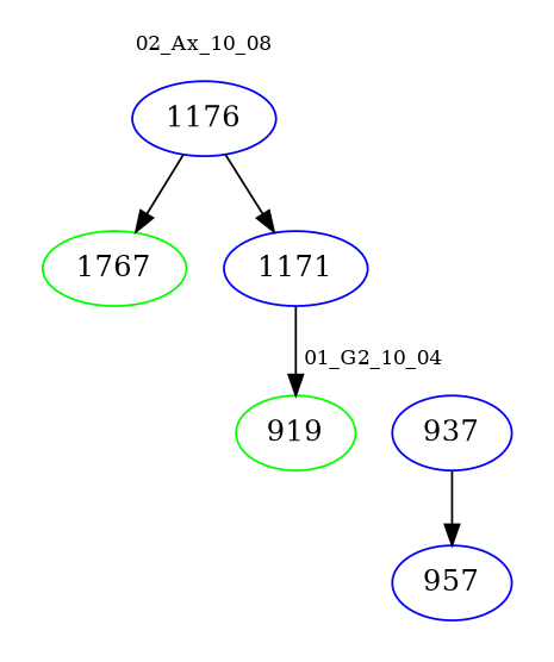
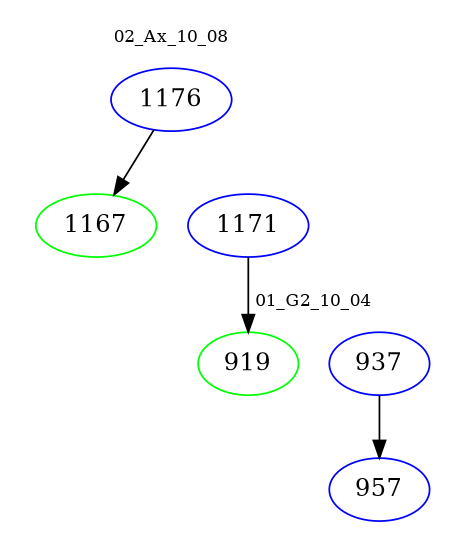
  digraph {
    node [color=blue]
    edge [color=black]
    n1 [label=1176]
-   n2 [color=green label=1767]
+   n2 [color=green label=1167]
    n3 [label=1171]
    n4 [label=937]
    n5 [color=green label=919]
    n6 [label=957]
    subgraph cluster_1 {
      color=white
      fontsize=10
      label="02_Ax_10_08"
      n1
      n2
      n3
    }
    subgraph cluster_2 {
      color=white
      fontsize=10
      label="01_G2_10_04"
      n4
      n5
      n6
    }
    n1 -> n2
-   n1 -> n3
    n3 -> n5
    n4 -> n6
  }
